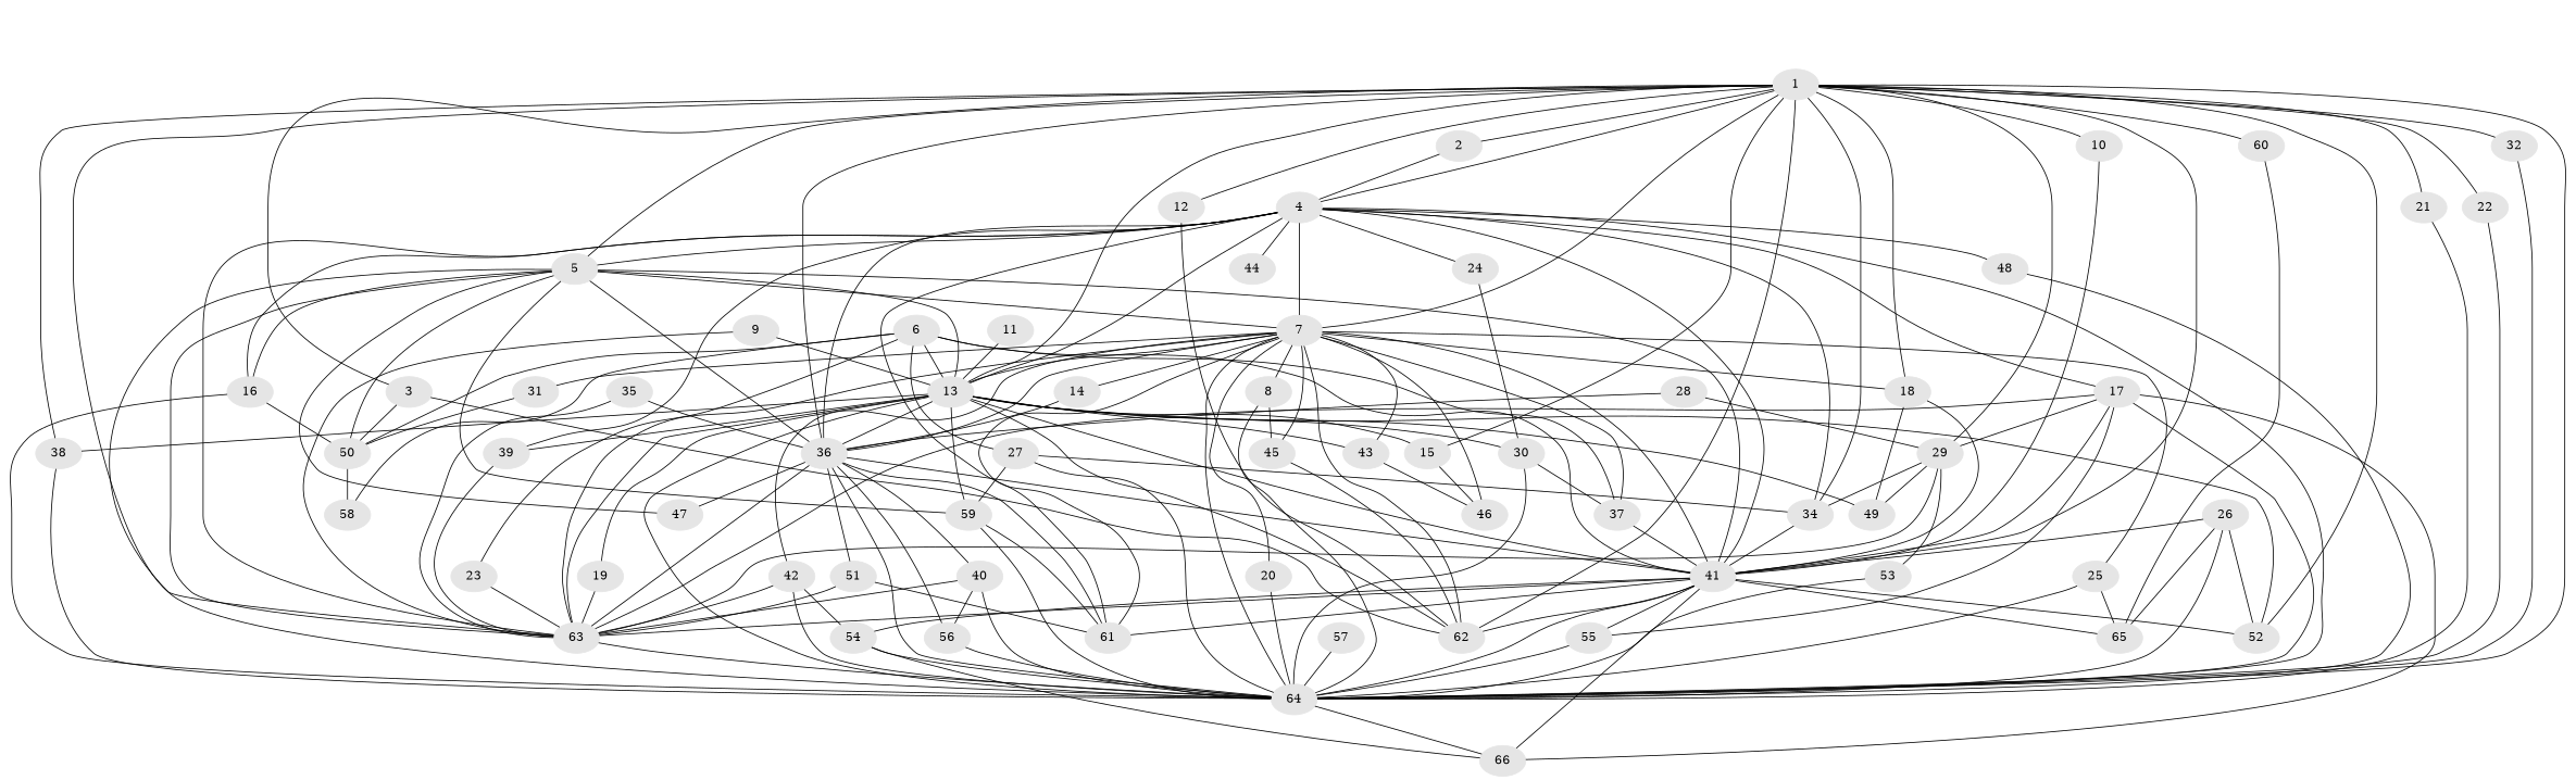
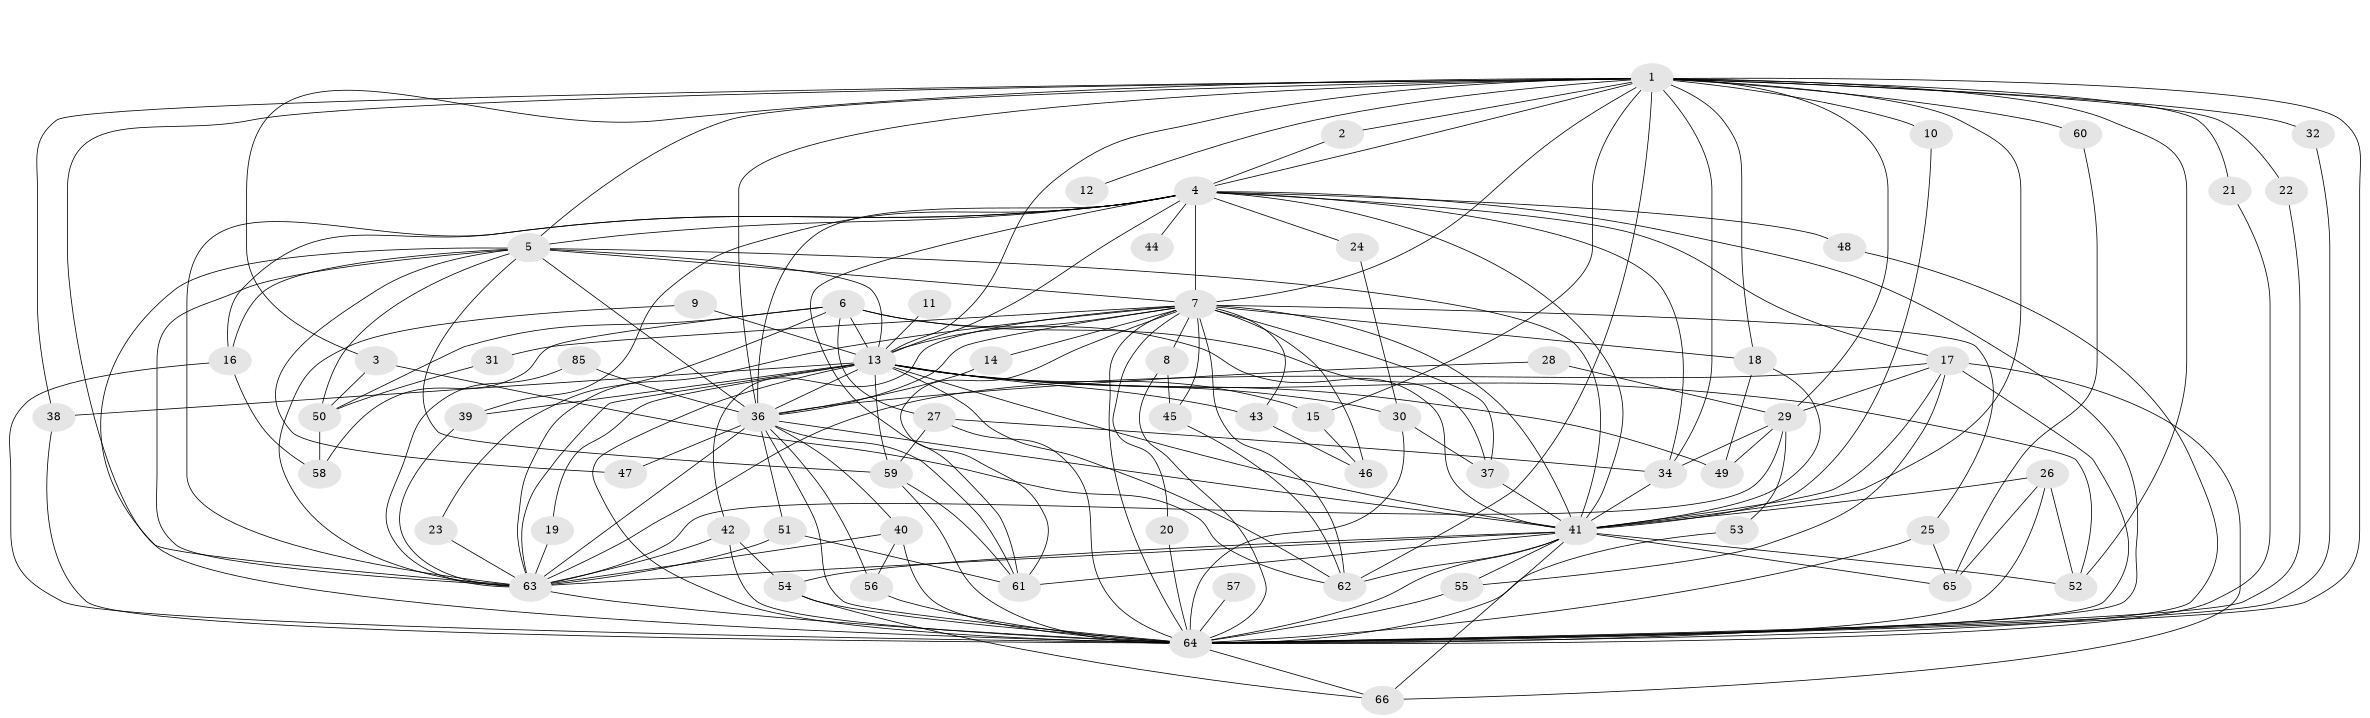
  graph {
    node [color=gray90 style=filled]
    edge [weight=1.0]
    1
    2
    3
    4
    5
    7
    10
    12
    13
    15
    18
    21
    22
    29
    32
    34
    36
    38
    41
    52
    60
    62
    63
    64
    50
    16
    17
    24
    39
    44
    48
    61
    47
    59
    37
    8
    14
    20
    25
    31
    42
    43
    45
    46
    19
    30
    49
    53
    40
    51
    56
    55
    66
    65
    54
    58
    6
    23
    27
    9
    11
    26
    28
-   35
+   35 [label=85]
    57
    1 -- 2
    1 -- 3
    1 -- 4 [weight=3.0]
    1 -- 5
    1 -- 7 [weight=2.0]
    1 -- 10 [weight=2.0]
    1 -- 12
    1 -- 13
    1 -- 15
    1 -- 18
    1 -- 21
    1 -- 22
    1 -- 29 [weight=2.0]
    1 -- 32
    1 -- 34 [weight=2.0]
    1 -- 36
    1 -- 38
    1 -- 41 [weight=2.0]
    1 -- 52
    1 -- 60
    1 -- 62 [weight=2.0]
    1 -- 63
    1 -- 64
    2 -- 4
    3 -- 62
    3 -- 50
    4 -- 5 [weight=2.0]
    4 -- 7 [weight=2.0]
    4 -- 13 [weight=2.0]
    4 -- 34
    4 -- 36 [weight=2.0]
    4 -- 41 [weight=2.0]
    4 -- 63 [weight=2.0]
    4 -- 64 [weight=2.0]
    4 -- 16
    4 -- 17
    4 -- 24
    4 -- 39
    4 -- 44 [weight=2.0]
    4 -- 48
    4 -- 61
    5 -- 7
    5 -- 13
    5 -- 36 [weight=2.0]
    5 -- 41
    5 -- 63
    5 -- 64 [weight=2.0]
    5 -- 50
    5 -- 16
    5 -- 47 [weight=2.0]
    5 -- 59
    7 -- 13
    7 -- 18
    7 -- 36 [weight=2.0]
    7 -- 41
    7 -- 62
    7 -- 63
    7 -- 64
    7 -- 61
    7 -- 37
    7 -- 8
    7 -- 14
    7 -- 20
    7 -- 25 [weight=2.0]
    7 -- 31
    7 -- 42
    7 -- 43
    7 -- 45
    7 -- 46
    10 -- 41
-   12 -- 62
    13 -- 15
    13 -- 36
    13 -- 38
    13 -- 41 [weight=4.0]
    13 -- 52
    13 -- 62
    13 -- 63 [weight=2.0]
    13 -- 64
    13 -- 39 [weight=2.0]
    13 -- 59
    13 -- 43
    13 -- 19
    13 -- 30 [weight=2.0]
    13 -- 49
    15 -- 46
    18 -- 41
    18 -- 49
    21 -- 64
    22 -- 64
    29 -- 34
    29 -- 63
    29 -- 49
    29 -- 53
    32 -- 64
    34 -- 41
    36 -- 41
    36 -- 63
    36 -- 64
    36 -- 61
    36 -- 47
    36 -- 40
    36 -- 51
    36 -- 56
    38 -- 64
    41 -- 52
    41 -- 62
    41 -- 63
    41 -- 64 [weight=2.0]
    41 -- 61
    41 -- 55
    41 -- 66
    41 -- 65
    41 -- 54
    60 -- 65
    63 -- 64 [weight=3.0]
    64 -- 66
    50 -- 58
    16 -- 64
-   16 -- 50
+   16 -- 58
    17 -- 29
    17 -- 41
    17 -- 63
    17 -- 64
    17 -- 55
    17 -- 66
    24 -- 30
    39 -- 63
    48 -- 64
    59 -- 64
    59 -- 61
    37 -- 41
    8 -- 64
    8 -- 45
    14 -- 36
    20 -- 64
    25 -- 64
    25 -- 65
    31 -- 50
    42 -- 63
    42 -- 64
    42 -- 54
    43 -- 46
    45 -- 62
    19 -- 63
    30 -- 64
    30 -- 37
    53 -- 64
    40 -- 63
    40 -- 64 [weight=2.0]
    40 -- 56
    51 -- 63 [weight=2.0]
    51 -- 61
    56 -- 64
    55 -- 64 [weight=2.0]
    54 -- 64
    54 -- 66
    6 -- 13 [weight=2.0]
    6 -- 41
    6 -- 50
    6 -- 37
    6 -- 58
    6 -- 23
    6 -- 27
    23 -- 63
    27 -- 34
    27 -- 64
    27 -- 59
    9 -- 13
    9 -- 63
    11 -- 13
    26 -- 41
    26 -- 52
    26 -- 64
    26 -- 65
    28 -- 29
    28 -- 36
    35 -- 36
    35 -- 63 [weight=2.0]
    57 -- 64
  }
